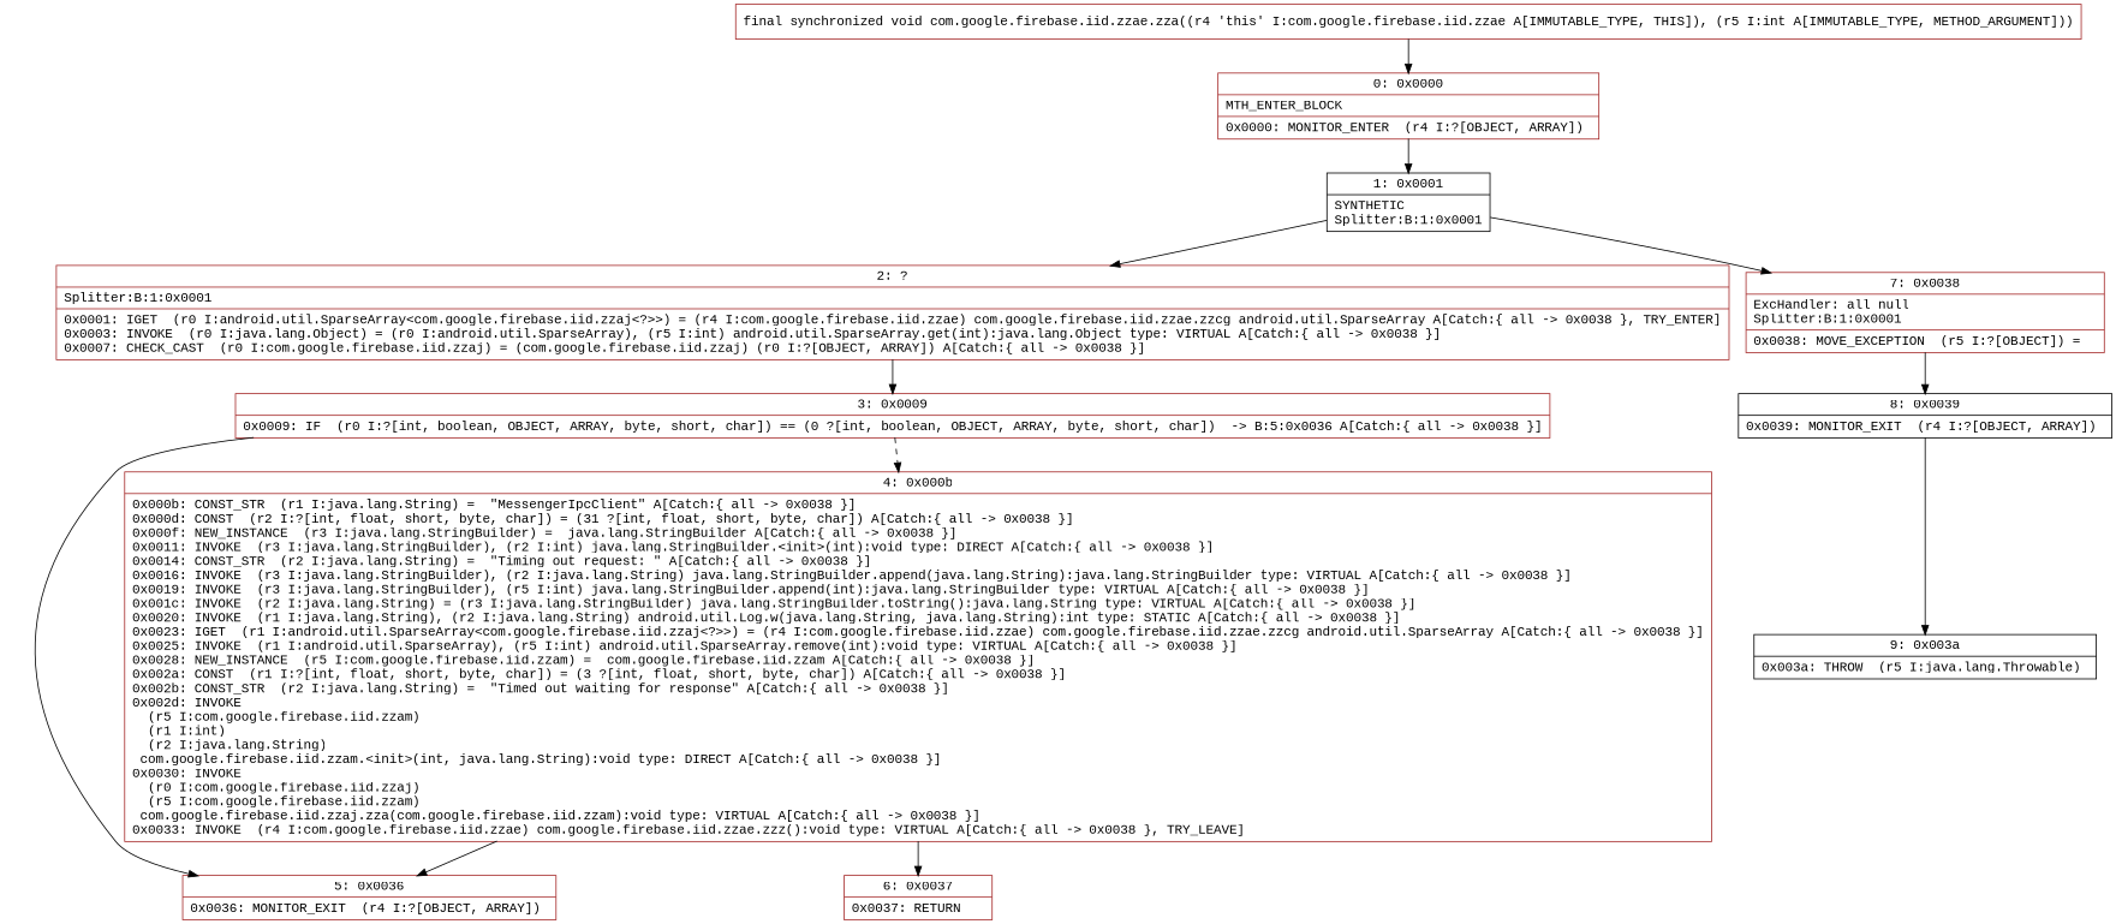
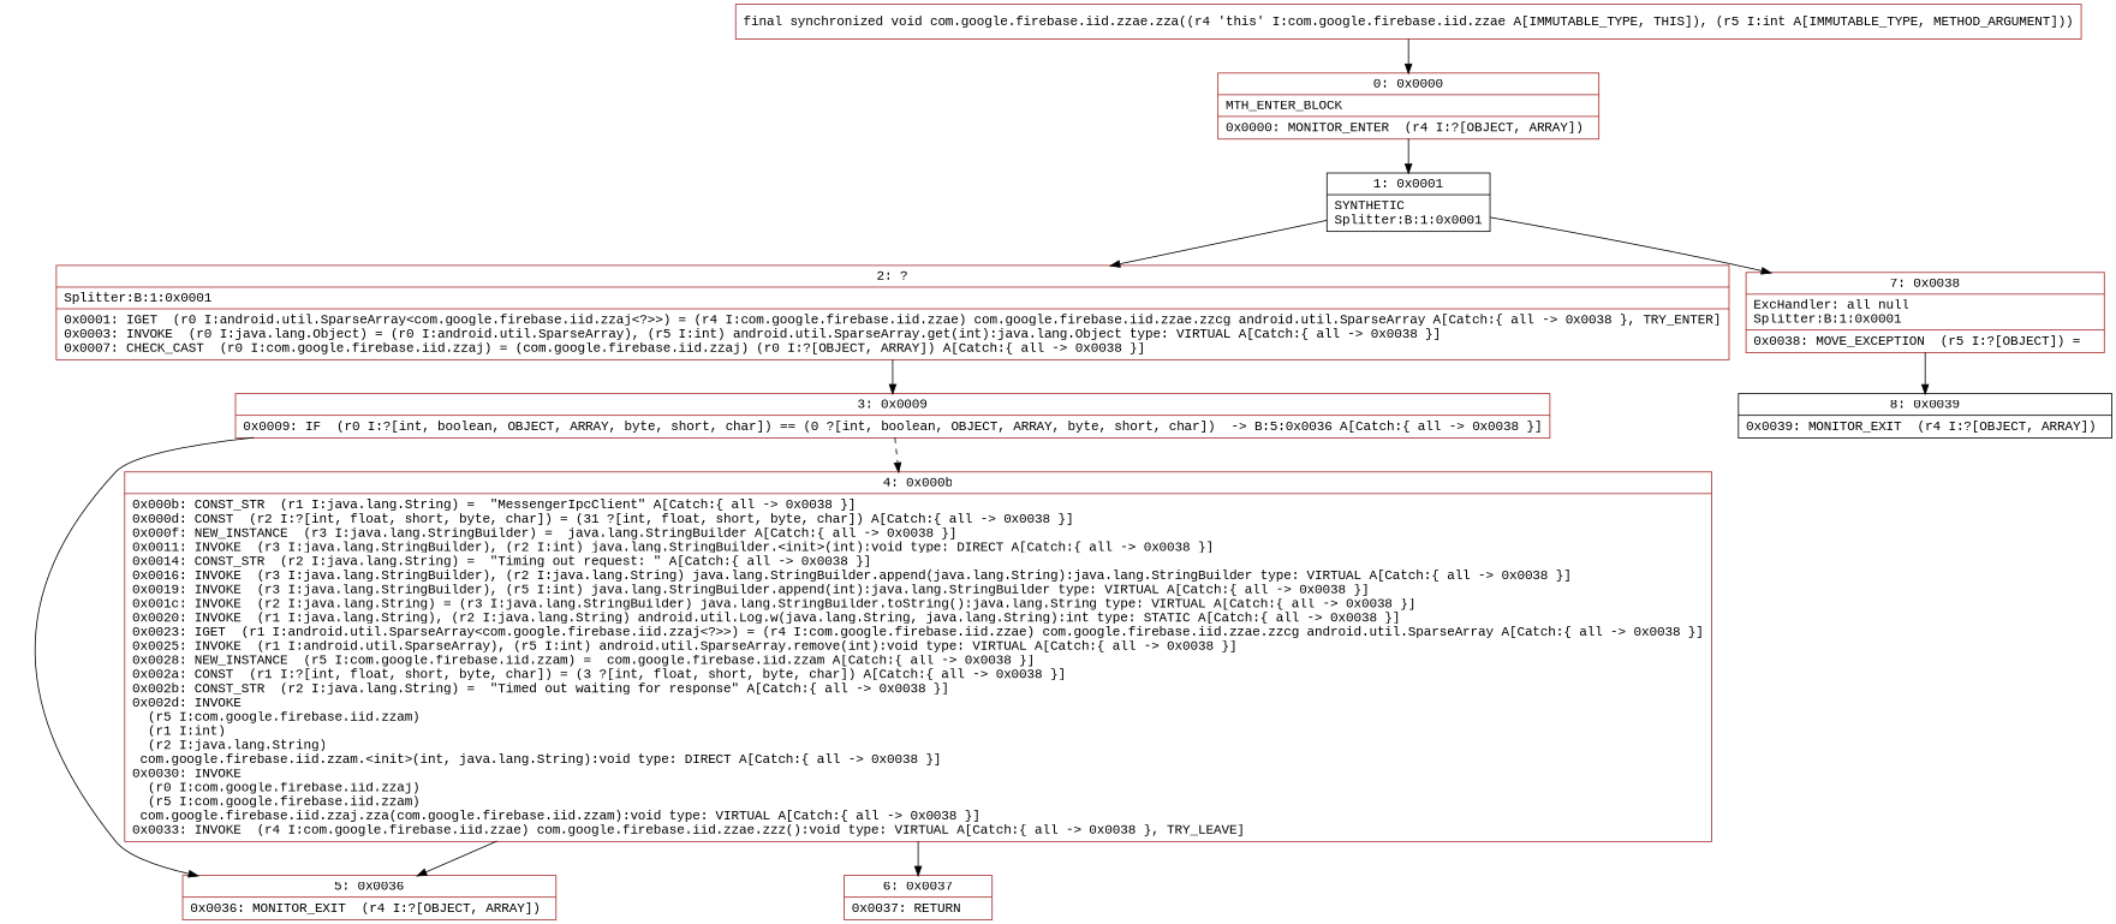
  digraph {
    fontname="Liberation Mono"
    node [color=brown fontname="Liberation Mono" shape=record]
    edge [fontname="Liberation Mono"]
    n1 [label="{0\:\ 0x0000|MTH_ENTER_BLOCK\l|0x0000: MONITOR_ENTER  (r4 I:?[OBJECT, ARRAY]) \l}"]
    n2 [color=black label="{1\:\ 0x0001|SYNTHETIC\lSplitter:B:1:0x0001\l}"]
    n3 [label="{2\:\ ?|Splitter:B:1:0x0001\l|0x0001: IGET  (r0 I:android.util.SparseArray\<com.google.firebase.iid.zzaj\<?\>\>) = (r4 I:com.google.firebase.iid.zzae) com.google.firebase.iid.zzae.zzcg android.util.SparseArray A[Catch:\{ all \-\> 0x0038 \}, TRY_ENTER]\l0x0003: INVOKE  (r0 I:java.lang.Object) = (r0 I:android.util.SparseArray), (r5 I:int) android.util.SparseArray.get(int):java.lang.Object type: VIRTUAL A[Catch:\{ all \-\> 0x0038 \}]\l0x0007: CHECK_CAST  (r0 I:com.google.firebase.iid.zzaj) = (com.google.firebase.iid.zzaj) (r0 I:?[OBJECT, ARRAY]) A[Catch:\{ all \-\> 0x0038 \}]\l}"]
    n4 [label="{7\:\ 0x0038|ExcHandler: all null\lSplitter:B:1:0x0001\l|0x0038: MOVE_EXCEPTION  (r5 I:?[OBJECT]) =  \l}"]
    n5 [label="{3\:\ 0x0009|0x0009: IF  (r0 I:?[int, boolean, OBJECT, ARRAY, byte, short, char]) == (0 ?[int, boolean, OBJECT, ARRAY, byte, short, char])  \-\> B:5:0x0036 A[Catch:\{ all \-\> 0x0038 \}]\l}"]
    n6 [color=black label="{8\:\ 0x0039|0x0039: MONITOR_EXIT  (r4 I:?[OBJECT, ARRAY]) \l}"]
    n7 [label="{4\:\ 0x000b|0x000b: CONST_STR  (r1 I:java.lang.String) =  \"MessengerIpcClient\" A[Catch:\{ all \-\> 0x0038 \}]\l0x000d: CONST  (r2 I:?[int, float, short, byte, char]) = (31 ?[int, float, short, byte, char]) A[Catch:\{ all \-\> 0x0038 \}]\l0x000f: NEW_INSTANCE  (r3 I:java.lang.StringBuilder) =  java.lang.StringBuilder A[Catch:\{ all \-\> 0x0038 \}]\l0x0011: INVOKE  (r3 I:java.lang.StringBuilder), (r2 I:int) java.lang.StringBuilder.\<init\>(int):void type: DIRECT A[Catch:\{ all \-\> 0x0038 \}]\l0x0014: CONST_STR  (r2 I:java.lang.String) =  \"Timing out request: \" A[Catch:\{ all \-\> 0x0038 \}]\l0x0016: INVOKE  (r3 I:java.lang.StringBuilder), (r2 I:java.lang.String) java.lang.StringBuilder.append(java.lang.String):java.lang.StringBuilder type: VIRTUAL A[Catch:\{ all \-\> 0x0038 \}]\l0x0019: INVOKE  (r3 I:java.lang.StringBuilder), (r5 I:int) java.lang.StringBuilder.append(int):java.lang.StringBuilder type: VIRTUAL A[Catch:\{ all \-\> 0x0038 \}]\l0x001c: INVOKE  (r2 I:java.lang.String) = (r3 I:java.lang.StringBuilder) java.lang.StringBuilder.toString():java.lang.String type: VIRTUAL A[Catch:\{ all \-\> 0x0038 \}]\l0x0020: INVOKE  (r1 I:java.lang.String), (r2 I:java.lang.String) android.util.Log.w(java.lang.String, java.lang.String):int type: STATIC A[Catch:\{ all \-\> 0x0038 \}]\l0x0023: IGET  (r1 I:android.util.SparseArray\<com.google.firebase.iid.zzaj\<?\>\>) = (r4 I:com.google.firebase.iid.zzae) com.google.firebase.iid.zzae.zzcg android.util.SparseArray A[Catch:\{ all \-\> 0x0038 \}]\l0x0025: INVOKE  (r1 I:android.util.SparseArray), (r5 I:int) android.util.SparseArray.remove(int):void type: VIRTUAL A[Catch:\{ all \-\> 0x0038 \}]\l0x0028: NEW_INSTANCE  (r5 I:com.google.firebase.iid.zzam) =  com.google.firebase.iid.zzam A[Catch:\{ all \-\> 0x0038 \}]\l0x002a: CONST  (r1 I:?[int, float, short, byte, char]) = (3 ?[int, float, short, byte, char]) A[Catch:\{ all \-\> 0x0038 \}]\l0x002b: CONST_STR  (r2 I:java.lang.String) =  \"Timed out waiting for response\" A[Catch:\{ all \-\> 0x0038 \}]\l0x002d: INVOKE  \l  (r5 I:com.google.firebase.iid.zzam)\l  (r1 I:int)\l  (r2 I:java.lang.String)\l com.google.firebase.iid.zzam.\<init\>(int, java.lang.String):void type: DIRECT A[Catch:\{ all \-\> 0x0038 \}]\l0x0030: INVOKE  \l  (r0 I:com.google.firebase.iid.zzaj)\l  (r5 I:com.google.firebase.iid.zzam)\l com.google.firebase.iid.zzaj.zza(com.google.firebase.iid.zzam):void type: VIRTUAL A[Catch:\{ all \-\> 0x0038 \}]\l0x0033: INVOKE  (r4 I:com.google.firebase.iid.zzae) com.google.firebase.iid.zzae.zzz():void type: VIRTUAL A[Catch:\{ all \-\> 0x0038 \}, TRY_LEAVE]\l}"]
    n8 [label="{5\:\ 0x0036|0x0036: MONITOR_EXIT  (r4 I:?[OBJECT, ARRAY]) \l}"]
    n9 [label="{6\:\ 0x0037|0x0037: RETURN   \l}"]
-   n10 [color=black label="{9\:\ 0x003a|0x003a: THROW  (r5 I:java.lang.Throwable) \l}"]
    n11 [label="{final synchronized void com.google.firebase.iid.zzae.zza((r4 'this' I:com.google.firebase.iid.zzae A[IMMUTABLE_TYPE, THIS]), (r5 I:int A[IMMUTABLE_TYPE, METHOD_ARGUMENT])) }"]
    n1 -> n2
    n2 -> n3
    n2 -> n4
    n3 -> n5
    n4 -> n6
    n5 -> n7 [style=dashed]
    n5 -> n8
-   n6 -> n10
    n7 -> n8
    n7 -> n9
    n11 -> n1
  }
